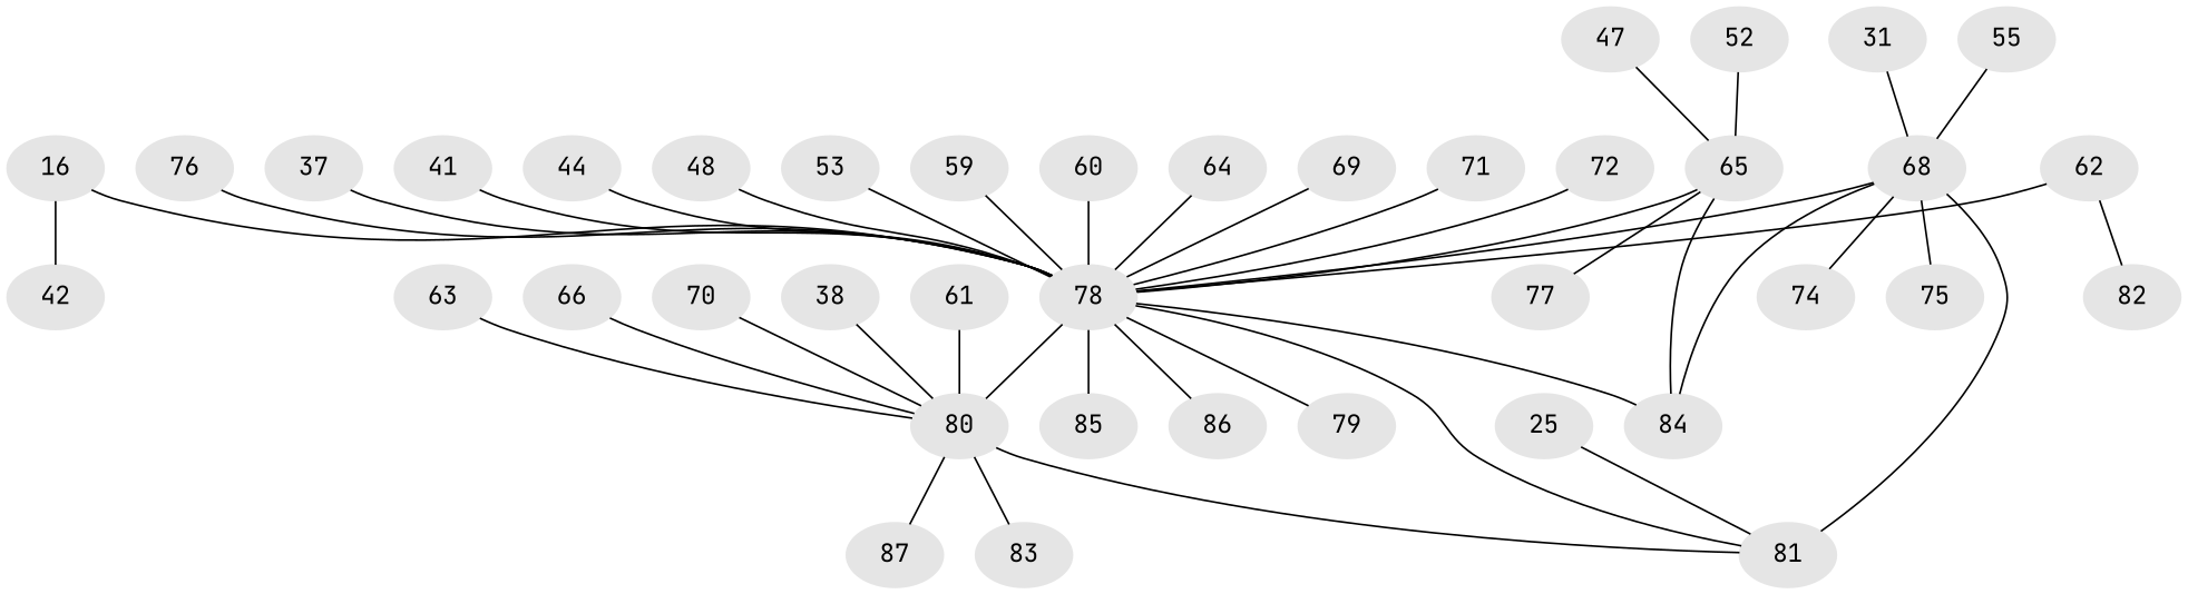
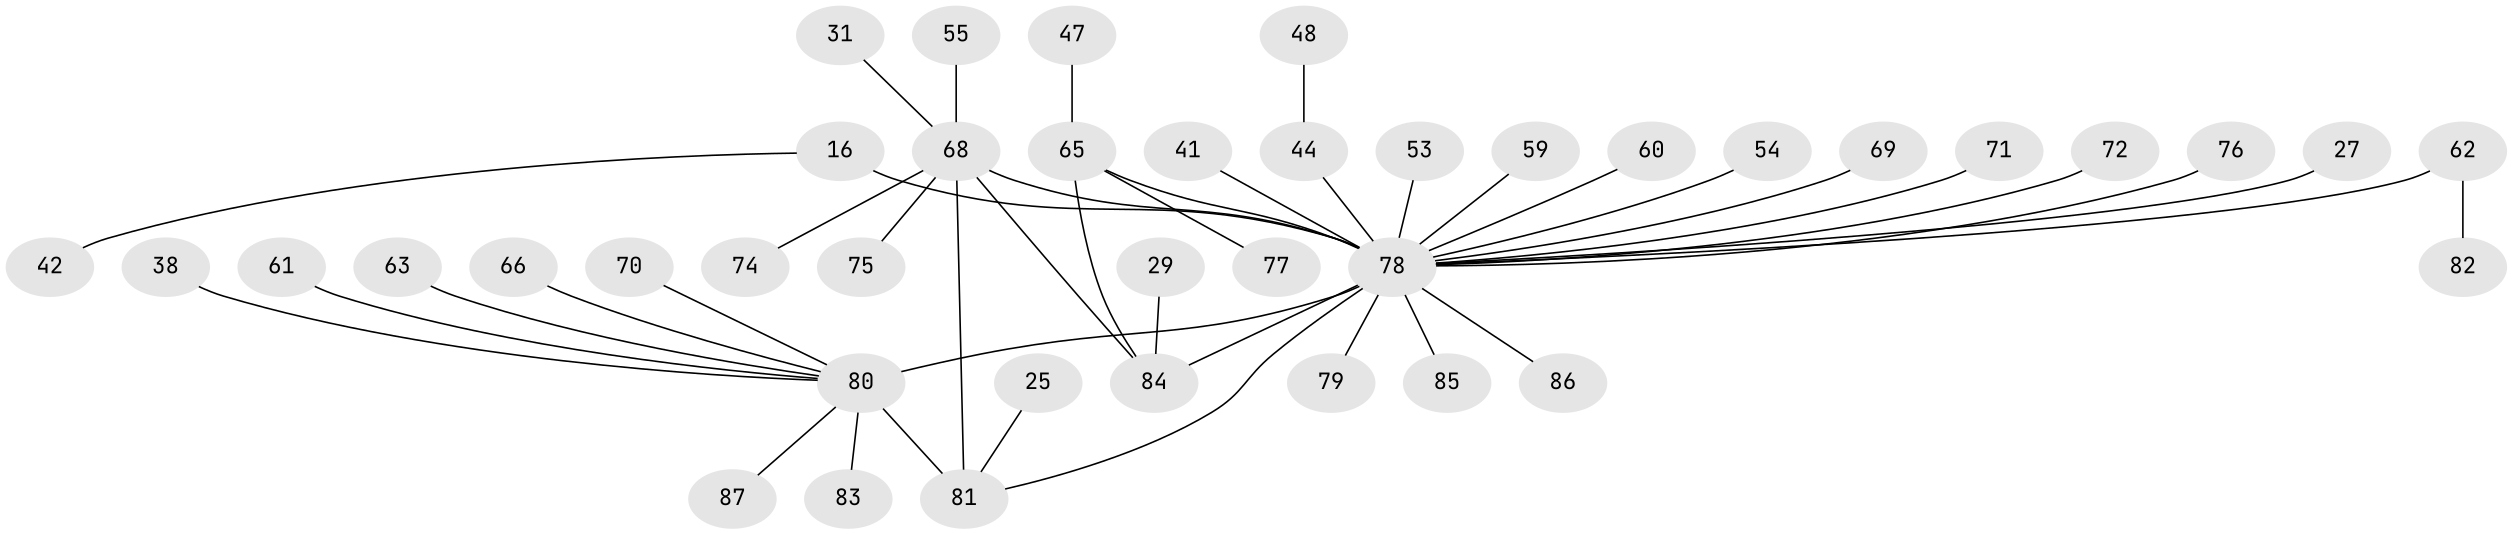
  graph {
    fontname="JetBrains Mono"
    node [color=gray90 fontname="JetBrains Mono" style=filled]
    edge [fontname="JetBrains Mono"]
    16 [super="+14"]
    42 [super="+22"]
    78 [super="+15+73+4+28+30+32+33"]
    81 [super="+11"]
    84 [super="+8"]
    80 [super="+58+2+20"]
    79
    85
    86 [super="+51"]
    25
+   29
    68 [super="+54+12"]
    74
    75 [super="+67"]
    31
-   37
+   37 [label=27]
    38 [super="+24"]
    83
    87
    41
    44
    65 [super="+35+50+7+45"]
    77 [super="+39"]
    47
    48
-   52
    53 [super="+43"]
    55 [super="+49"]
    59
    60
    61
    62
    82
    63
-   64
+   64 [label=54]
    66 [super="+26"]
    69
    70
    71
    72
    76
    16 -- 42
    16 -- 78 [weight=5]
    78 -- 81 [weight=2]
    78 -- 84
    78 -- 80 [weight=9]
    78 -- 79
    78 -- 85
    78 -- 86
    80 -- 81
    80 -- 83
    80 -- 87
    25 -- 81
+   29 -- 84
    68 -- 78 [weight=3]
    68 -- 81 [weight=4]
    68 -- 84
    68 -- 74
    68 -- 75
    31 -- 68
    37 -- 78
    38 -- 80
    41 -- 78
    44 -- 78
    65 -- 78 [weight=3]
    65 -- 84 [weight=4]
    65 -- 77
    47 -- 65
-   48 -- 78
-   52 -- 65
+   48 -- 44
    53 -- 78
    55 -- 68
    59 -- 78
    60 -- 78
    61 -- 80
    62 -- 78
    62 -- 82
    63 -- 80
    64 -- 78
    66 -- 80
    69 -- 78
    70 -- 80
    71 -- 78
    72 -- 78
    76 -- 78
  }
